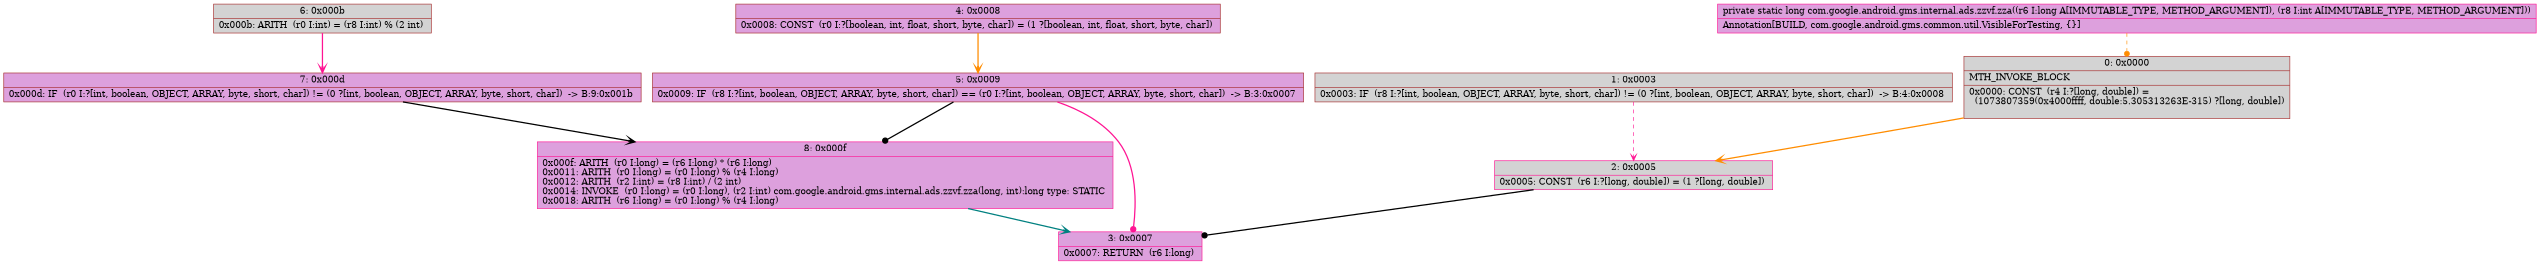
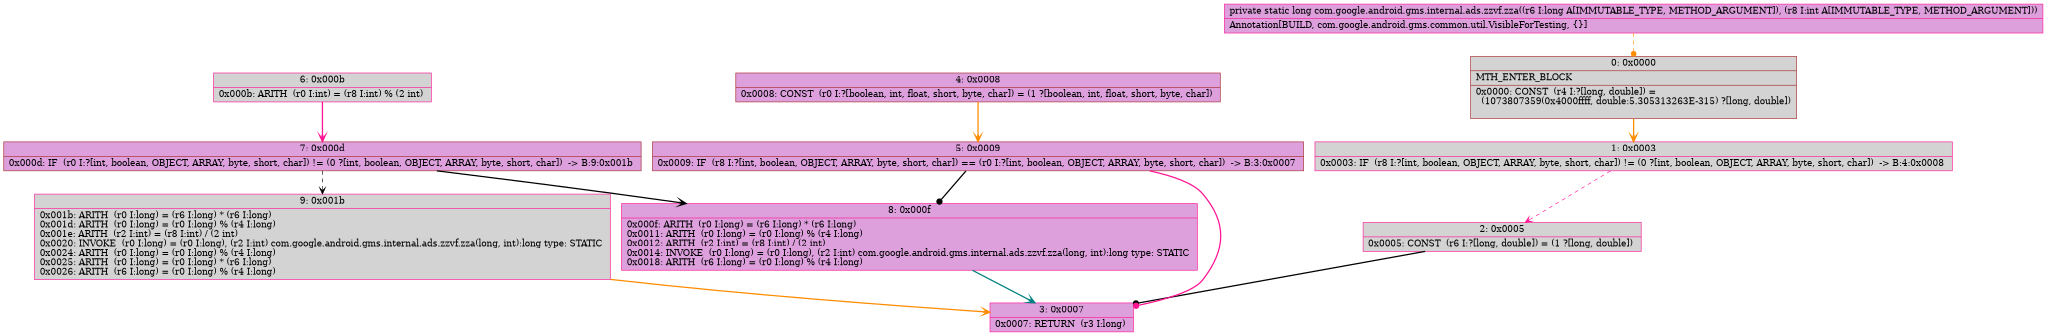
  digraph {
    node [color=deeppink fillcolor=plum shape=record style=filled]
    edge [arrowhead=vee color=darkorange style=bold]
-   n1 [color=brown fillcolor=lightgrey label="{0\:\ 0x0000|MTH_INVOKE_BLOCK\l|0x0000: CONST  (r4 I:?[long, double]) = \l  (1073807359(0x4000ffff, double:5.305313263E\-315) ?[long, double])\l \l}"]
-   n2 [color=brown fillcolor=lightgrey label="{1\:\ 0x0003|0x0003: IF  (r8 I:?[int, boolean, OBJECT, ARRAY, byte, short, char]) != (0 ?[int, boolean, OBJECT, ARRAY, byte, short, char])  \-\> B:4:0x0008 \l}"]
+   n1 [color=brown fillcolor=lightgrey label="{0\:\ 0x0000|MTH_ENTER_BLOCK\l|0x0000: CONST  (r4 I:?[long, double]) = \l  (1073807359(0x4000ffff, double:5.305313263E\-315) ?[long, double])\l \l}"]
+   n2 [fillcolor=lightgrey label="{1\:\ 0x0003|0x0003: IF  (r8 I:?[int, boolean, OBJECT, ARRAY, byte, short, char]) != (0 ?[int, boolean, OBJECT, ARRAY, byte, short, char])  \-\> B:4:0x0008 \l}"]
    n3 [fillcolor=lightgrey label="{2\:\ 0x0005|0x0005: CONST  (r6 I:?[long, double]) = (1 ?[long, double]) \l}"]
-   n4 [label="{3\:\ 0x0007|0x0007: RETURN  (r6 I:long) \l}"]
+   n4 [label="{3\:\ 0x0007|0x0007: RETURN  (r3 I:long) \l}"]
    n5 [color=brown label="{4\:\ 0x0008|0x0008: CONST  (r0 I:?[boolean, int, float, short, byte, char]) = (1 ?[boolean, int, float, short, byte, char]) \l}"]
    n6 [color=brown label="{5\:\ 0x0009|0x0009: IF  (r8 I:?[int, boolean, OBJECT, ARRAY, byte, short, char]) == (r0 I:?[int, boolean, OBJECT, ARRAY, byte, short, char])  \-\> B:3:0x0007 \l}"]
    n7 [label="{8\:\ 0x000f|0x000f: ARITH  (r0 I:long) = (r6 I:long) * (r6 I:long) \l0x0011: ARITH  (r0 I:long) = (r0 I:long) % (r4 I:long) \l0x0012: ARITH  (r2 I:int) = (r8 I:int) \/ (2 int) \l0x0014: INVOKE  (r0 I:long) = (r0 I:long), (r2 I:int) com.google.android.gms.internal.ads.zzvf.zza(long, int):long type: STATIC \l0x0018: ARITH  (r6 I:long) = (r0 I:long) % (r4 I:long) \l}"]
-   n8 [color=brown fillcolor=lightgrey label="{6\:\ 0x000b|0x000b: ARITH  (r0 I:int) = (r8 I:int) % (2 int) \l}"]
+   n8 [fillcolor=lightgrey label="{6\:\ 0x000b|0x000b: ARITH  (r0 I:int) = (r8 I:int) % (2 int) \l}"]
    n9 [color=brown label="{7\:\ 0x000d|0x000d: IF  (r0 I:?[int, boolean, OBJECT, ARRAY, byte, short, char]) != (0 ?[int, boolean, OBJECT, ARRAY, byte, short, char])  \-\> B:9:0x001b \l}"]
+   n10 [fillcolor=lightgrey label="{9\:\ 0x001b|0x001b: ARITH  (r0 I:long) = (r6 I:long) * (r6 I:long) \l0x001d: ARITH  (r0 I:long) = (r0 I:long) % (r4 I:long) \l0x001e: ARITH  (r2 I:int) = (r8 I:int) \/ (2 int) \l0x0020: INVOKE  (r0 I:long) = (r0 I:long), (r2 I:int) com.google.android.gms.internal.ads.zzvf.zza(long, int):long type: STATIC \l0x0024: ARITH  (r0 I:long) = (r0 I:long) % (r4 I:long) \l0x0025: ARITH  (r0 I:long) = (r0 I:long) * (r6 I:long) \l0x0026: ARITH  (r6 I:long) = (r0 I:long) % (r4 I:long) \l}"]
    n11 [label="{private static long com.google.android.gms.internal.ads.zzvf.zza((r6 I:long A[IMMUTABLE_TYPE, METHOD_ARGUMENT]), (r8 I:int A[IMMUTABLE_TYPE, METHOD_ARGUMENT]))  | Annotation[BUILD, com.google.android.gms.common.util.VisibleForTesting, \{\}]\l}"]
-   n1 -> n3
+   n1 -> n2
    n2 -> n3 [color=deeppink style=dashed]
    n3 -> n4 [arrowhead=dot color=black]
    n5 -> n6
    n6 -> n4 [arrowhead=dot color=deeppink]
    n6 -> n7 [arrowhead=dot color=black]
    n7 -> n4 [color=teal]
    n8 -> n9 [color=deeppink]
    n9 -> n7 [color=black]
+   n9 -> n10 [color=black style=dashed]
+   n10 -> n4
    n11 -> n1 [arrowhead=dot style=dashed]
  }
